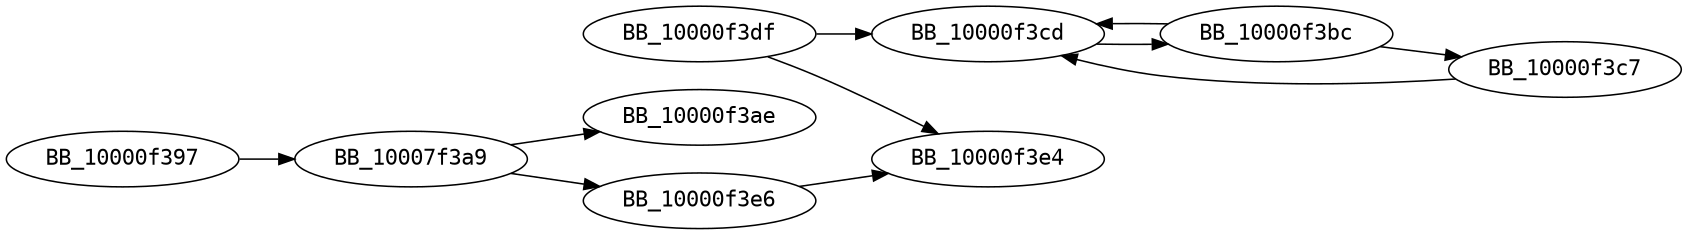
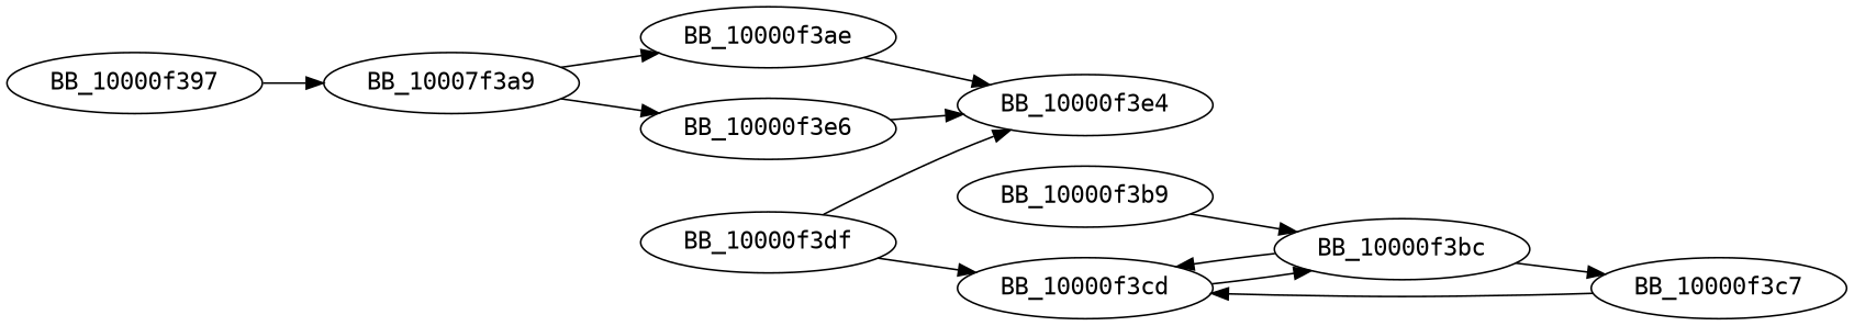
  digraph {
    fontname="DejaVu Sans Mono"
    rankdir=LR
    node [fontname="DejaVu Sans Mono"]
    edge [fontname="DejaVu Sans Mono"]
    n1 [label=BB_10007f3a9]
    BB_10000f397
    BB_10000f3ae
    n4 [label=BB_10000f3e6]
    BB_10000f3e4
+   BB_10000f3b9
    BB_10000f3bc
    BB_10000f3c7
    BB_10000f3cd
    BB_10000f3df
    n1 -> BB_10000f3ae
    n1 -> n4
    BB_10000f397 -> n1
+   BB_10000f3ae -> BB_10000f3e4
    n4 -> BB_10000f3e4
+   BB_10000f3b9 -> BB_10000f3bc
    BB_10000f3bc -> BB_10000f3c7
    BB_10000f3bc -> BB_10000f3cd
    BB_10000f3c7 -> BB_10000f3cd
    BB_10000f3cd -> BB_10000f3bc
    BB_10000f3df -> BB_10000f3e4
    BB_10000f3df -> BB_10000f3cd
  }
